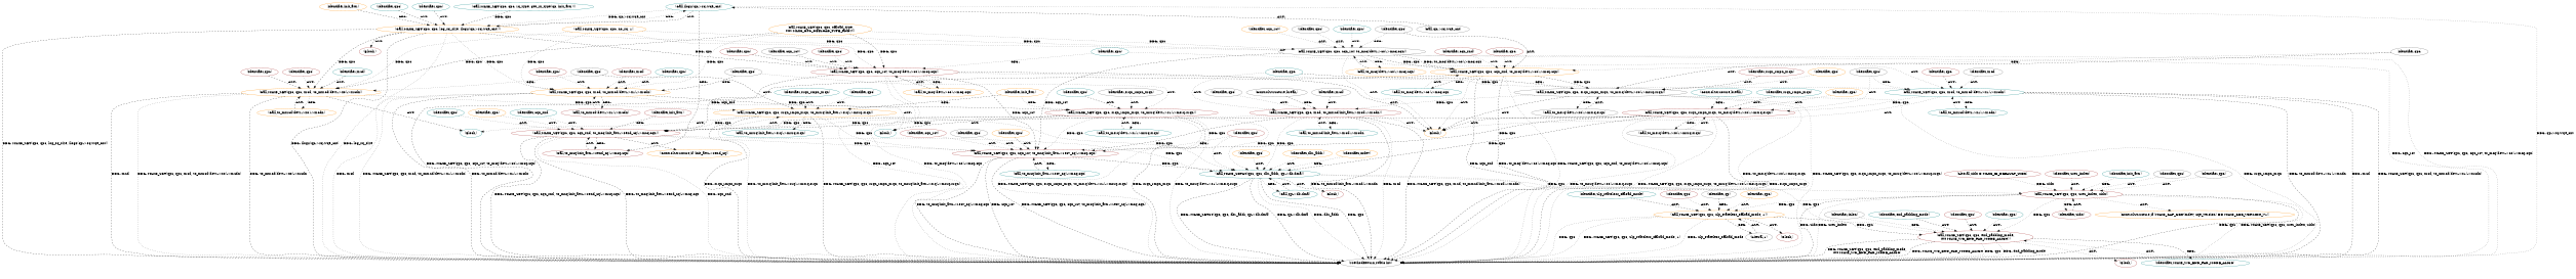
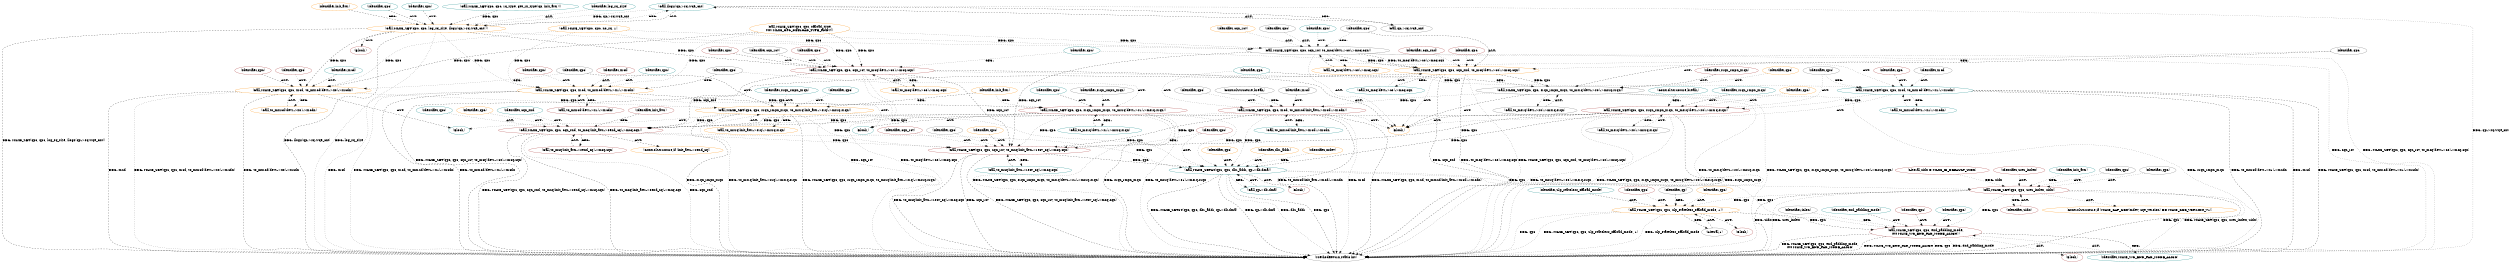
  digraph {
    node [color=teal]
    edge [style=dotted]
    n1 [label="(Call,ilog2(qp->sq.wqe_cnt))"]
    n2 [color=darkorange label="(Call,MLX5_SET(qpc, qpc, log_sq_size, ilog2(qp->sq.wqe_cnt)))"]
    n3 [color=gray40 label="(MethodReturn,static int)"]
    n4 [color=gray40 label="(Call,qp->sq.wqe_cnt)"]
    n5 [color=gray40 label="(Call,MLX5_SET(qpc, qpc, cqn_rcv, to_mcq(devr->c0)->mcq.cqn))"]
    n6 [color=brown label="(Call,MLX5_SET(qpc, qpc, cqn_rcv, to_mcq(devr->c0)->mcq.cqn))"]
    n7 [color=darkorange label="(Call,MLX5_SET(qpc, qpc, xrcd, to_mxrcd(devr->x0)->xrcdn))"]
    n8 [color=darkorange label="(Call,MLX5_SET(qpc, qpc, xrcd, to_mxrcd(devr->x1)->xrcdn))"]
    n9 [color=brown label="(Block,)"]
    n10 [color=darkorange label="(Call,MLX5_SET(qpc, qpc, cqn_snd, to_mcq(devr->c0)->mcq.cqn))"]
    n11 [color=brown label="(Call,MLX5_SET(qpc, qpc, cqn_rcv, to_mcq(init_attr->recv_cq)->mcq.cqn))"]
    n12 [color=darkorange label="(Call,to_mcq(devr->c0)->mcq.cqn)"]
    n13 [color=darkorange label="(Block,)"]
    n14 [label="(Call,MLX5_SET(qpc, qpc, xrcd, to_mxrcd(devr->x1)->xrcdn))"]
    n15 [color=darkorange label="(Call,to_mcq(devr->c0)->mcq.cqn)"]
    n16 [color=darkorange label="(Call,MLX5_SET(qpc, qpc, srqn_rmpn_xrqn, to_msrq(init_attr->srq)->msrq.srqn))"]
    n17 [color=darkorange label="(Call,to_mxrcd(devr->x0)->xrcdn)"]
    n18 [label="(Block,)"]
    n19 [color=brown label="(Call,MLX5_SET(qpc, qpc, srqn_rmpn_xrqn, to_msrq(devr->s1)->msrq.srqn))"]
    n20 [color=brown label="(Call,to_mxrcd(devr->x1)->xrcdn)"]
    n21 [label="(Block,)"]
    n22 [color=gray40 label="(Call,MLX5_SET(qpc, qpc, srqn_rmpn_xrqn, to_msrq(devr->s0)->msrq.srqn))"]
    n23 [color=brown label="(Call,MLX5_SET(qpc, qpc, cqn_snd, to_mcq(init_attr->send_cq)->mcq.cqn))"]
    n24 [label="(Call,to_mcq(devr->c0)->mcq.cqn)"]
    n25 [label="(Call,MLX5_SET64(qpc, qpc, dbr_addr, qp->db.dma))"]
    n26 [label="(Call,to_mcq(init_attr->recv_cq)->mcq.cqn)"]
    n27 [color=brown label="(Call,MLX5_SET(qpc, qpc, xrcd, to_mxrcd(init_attr->xrcd)->xrcdn))"]
    n28 [color=gray40 label="(Call,to_msrq(devr->s0)->msrq.srqn)"]
    n29 [color=darkorange label="(ControlStructure,if (init_attr->send_cq))"]
    n30 [color=brown label="(Call,to_mcq(init_attr->send_cq)->mcq.cqn)"]
    n31 [label="(Call,to_mxrcd(init_attr->xrcd)->xrcdn)"]
    n32 [color=brown label="(Call,MLX5_SET(qpc, qpc, user_index, uidx))"]
    n33 [color=brown label="(Call,MLX5_SET(qpc, qpc, end_padding_mode,\n\t\t\t\t MLX5_WQ_END_PAD_MODE_ALIGN))"]
    n34 [label="(Call,qp->db.dma)"]
    n35 [color=brown label="(Block,)"]
    n36 [color=darkorange label="(Call,MLX5_SET(qpc, qpc, ulp_stateless_offload_mode, 1))"]
    n37 [color=brown label="(Identifier,uidx)"]
    n38 [color=darkorange label="(ControlStructure,if (MLX5_CAP_GEN(mdev, cqe_version) == MLX5_CQE_VERSION_V1))"]
    n39 [color=gray40 label="(Literal,1)"]
    n40 [color=brown label="(Block,)"]
    n41 [label="(Identifier,MLX5_WQ_END_PAD_MODE_ALIGN)"]
    n42 [color=brown label="(Block,)"]
    n43 [color=brown label="(Call,MLX5_SET(qpc, qpc, srqn_rmpn_xrqn, to_msrq(devr->s0)->msrq.srqn))"]
    n44 [label="(Call,to_mxrcd(devr->x1)->xrcdn)"]
    n45 [color=gray40 label="(Call,to_msrq(devr->s0)->msrq.srqn)"]
-   n46 [label="(Call,to_msrq(init_attr->srq)->msrq.srqn)"]
+   n46 [color=darkorange label="(Call,to_msrq(init_attr->srq)->msrq.srqn)"]
    n47 [label="(Call,to_msrq(devr->s1)->msrq.srqn)"]
    n48 [label="(Identifier,init_attr)"]
    n49 [color=darkorange label="(Identifier,init_attr)"]
    n50 [color=gray40 label="(Identifier,qpc)"]
    n51 [color=gray40 label="(Identifier,qpc)"]
    n52 [label="(Identifier,qpc)"]
    n53 [color=gray40 label="(Identifier,qpc)"]
    n54 [label="(Identifier,qpc)"]
    n55 [color=brown label="(Identifier,cqn_rcv)"]
    n56 [color=darkorange label="(Identifier,qpc)"]
    n57 [color=gray40 label="(Identifier,qpc)"]
    n58 [color=brown label="(Literal,uidx = MLX5_IB_DEFAULT_UIDX)"]
    n59 [color=gray40 label="(Identifier,xrcd)"]
    n60 [label="(Identifier,qpc)"]
    n61 [color=gray40 label="(Identifier,qpc)"]
    n62 [color=brown label="(Identifier,init_attr)"]
    n63 [color=darkorange label="(Identifier,qpc)"]
    n64 [color=darkorange label="(Call,MLX5_SET(qpc, qpc, offload_type,\n\t\t\t\t MLX5_QPC_OFFLOAD_TYPE_RNDV))"]
    n65 [color=brown label="(Identifier,qpc)"]
    n66 [color=gray40 label="(Identifier,qpc)"]
    n67 [color=darkorange label="(Identifier,cqn_rcv)"]
    n68 [color=brown label="(Identifier,qpc)"]
    n69 [label="(Identifier,srqn_rmpn_xrqn)"]
    n70 [label="(Identifier,qpc)"]
    n71 [color=darkorange label="(Identifier,qpc)"]
    n72 [color=brown label="(Identifier,qpc)"]
    n73 [label="(Identifier,ulp_stateless_offload_mode)"]
    n74 [label="(Identifier,qpc)"]
    n75 [color=brown label="(Identifier,qpc)"]
    n76 [color=gray40 label="(Identifier,qpc)"]
    n77 [color=gray40 label="(Identifier,qpc)"]
    n78 [color=brown label="(Identifier,qpc)"]
    n79 [color=brown label="(Identifier,qpc)"]
    n80 [color=brown label="(Identifier,qpc)"]
    n81 [color=brown label="(Identifier,xrcd)"]
    n82 [label="(Identifier,qpc)"]
    n83 [label="(Identifier,qpc)"]
    n84 [color=gray40 label="(Identifier,cqn_rcv)"]
    n85 [color=darkorange label="(Identifier,dbr_addr)"]
    n86 [label="(ControlStructure,break;)"]
    n87 [color=darkorange label="(Identifier,mdev)"]
    n88 [color=brown label="(Identifier,qpc)"]
    n89 [color=brown label="(Identifier,qpc)"]
    n90 [color=brown label="(Identifier,srqn_rmpn_xrqn)"]
    n91 [color=brown label="(Identifier,user_index)"]
    n92 [color=gray40 label="(Identifier,qpc)"]
    n93 [color=gray40 label="(Identifier,inlen)"]
    n94 [color=darkorange label="(Identifier,init_attr)"]
    n95 [color=darkorange label="(Identifier,qpc)"]
    n96 [label="(Identifier,end_padding_mode)"]
    n97 [color=gray40 label="(Identifier,srqn_rmpn_xrqn)"]
    n98 [label="(Identifier,xrcd)"]
    n99 [label="(Call,MLX5_SET(qpc, qpc, rq_type, get_rx_type(qp, init_attr)))"]
    n100 [color=gray40 label="(Identifier,qp)"]
    n101 [color=darkorange label="(Identifier,qpc)"]
    n102 [color=gray40 label="(Identifier,xrcd)"]
    n103 [color=gray40 label="(Identifier,qpc)"]
    n104 [color=gray40 label="(ControlStructure,break;)"]
    n105 [label="(Identifier,qpc)"]
    n106 [color=brown label="(Identifier,qpc)"]
    n107 [label="(Identifier,qpc)"]
    n108 [color=darkorange label="(Identifier,qpc)"]
    n109 [color=darkorange label="(Call,MLX5_SET(qpc, qpc, no_sq, 1))"]
+   n110 [label="(Identifier,log_sq_size)"]
    n111 [label="(Identifier,cqn_snd)"]
    n112 [color=brown label="(Identifier,cqn_snd)"]
    n113 [label="(Identifier,srqn_rmpn_xrqn)"]
    n114 [label="(Identifier,qpc)"]
    n1 -> n2 [label="AST: " style=dashed]
    n1 -> n2 [label="DDG: qp->sq.wqe_cnt"]
    n1 -> n3 [label="DDG: qp->sq.wqe_cnt"]
-   n1 -> n30 [label="CFG: " style=dashed]
+   n1 -> n4 [label="CFG: " style=dashed]
    n2 -> n1 [label="CFG: "]
    n2 -> n3 [label="DDG: MLX5_SET(qpc, qpc, log_sq_size, ilog2(qp->sq.wqe_cnt))" style=dashed]
    n2 -> n3 [label="DDG: ilog2(qp->sq.wqe_cnt)" style=dashed]
    n2 -> n3 [label="DDG: log_sq_size"]
    n2 -> n5 [label="DDG: qpc"]
    n2 -> n6 [label="DDG: qpc" style=dashed]
    n2 -> n7 [label="DDG: qpc" style=dashed]
    n2 -> n8 [label="DDG: qpc"]
    n2 -> n9 [label="AST: " style=dashed]
    n4 -> n1 [label="AST: " style=dashed]
    n5 -> n3 [label="DDG: MLX5_SET(qpc, qpc, cqn_rcv, to_mcq(devr->c0)->mcq.cqn)"]
    n5 -> n3 [label="DDG: cqn_rcv"]
    n5 -> n10 [label="DDG: qpc" style=dashed]
    n5 -> n10 [label="DDG: to_mcq(devr->c0)->mcq.cqn" style=dashed]
    n5 -> n11 [label="DDG: cqn_rcv" style=dashed]
    n5 -> n12 [label="CFG: "]
    n5 -> n13 [label="AST: "]
    n6 -> n3 [label="DDG: cqn_rcv"]
    n6 -> n3 [label="DDG: to_mcq(devr->c0)->mcq.cqn"]
    n6 -> n3 [label="DDG: MLX5_SET(qpc, qpc, cqn_rcv, to_mcq(devr->c0)->mcq.cqn)" style=dashed]
    n6 -> n11 [label="DDG: cqn_rcv" style=dashed]
    n6 -> n13 [label="AST: " style=dashed]
    n6 -> n14 [label="DDG: qpc"]
    n6 -> n15 [label="CFG: "]
    n7 -> n3 [label="DDG: MLX5_SET(qpc, qpc, xrcd, to_mxrcd(devr->x0)->xrcdn)"]
    n7 -> n3 [label="DDG: to_mxrcd(devr->x0)->xrcdn" style=dashed]
    n7 -> n3 [label="DDG: xrcd" style=dashed]
    n7 -> n16 [label="DDG: qpc"]
    n7 -> n17 [label="CFG: "]
    n7 -> n18 [label="AST: " style=dashed]
    n8 -> n3 [label="DDG: xrcd"]
    n8 -> n3 [label="DDG: MLX5_SET(qpc, qpc, xrcd, to_mxrcd(devr->x1)->xrcdn)"]
    n8 -> n3 [label="DDG: to_mxrcd(devr->x1)->xrcdn" style=dashed]
    n8 -> n19 [label="DDG: qpc" style=dashed]
    n8 -> n20 [label="CFG: " style=dashed]
    n8 -> n21 [label="AST: "]
    n10 -> n3 [label="DDG: cqn_snd" style=dashed]
    n10 -> n3 [label="DDG: to_mcq(devr->c0)->mcq.cqn" style=dashed]
    n10 -> n3 [label="DDG: MLX5_SET(qpc, qpc, cqn_snd, to_mcq(devr->c0)->mcq.cqn)"]
    n10 -> n13 [label="AST: "]
    n10 -> n22 [label="DDG: qpc" style=dashed]
    n10 -> n23 [label="DDG: cqn_snd" style=dashed]
    n10 -> n24 [label="CFG: " style=dashed]
    n11 -> n3 [label="DDG: cqn_rcv" style=dashed]
    n11 -> n3 [label="DDG: MLX5_SET(qpc, qpc, cqn_rcv, to_mcq(init_attr->recv_cq)->mcq.cqn)" style=dashed]
    n11 -> n3 [label="DDG: to_mcq(init_attr->recv_cq)->mcq.cqn" style=dashed]
    n11 -> n25 [label="DDG: qpc" style=dashed]
    n11 -> n26 [label="CFG: "]
    n12 -> n5 [label="AST: " style=dashed]
    n14 -> n3 [label="DDG: to_mxrcd(devr->x1)->xrcdn" style=dashed]
    n14 -> n3 [label="DDG: xrcd" style=dashed]
    n14 -> n3 [label="DDG: MLX5_SET(qpc, qpc, xrcd, to_mxrcd(devr->x1)->xrcdn)" style=dashed]
    n14 -> n13 [label="AST: "]
    n14 -> n43 [label="DDG: qpc"]
    n14 -> n44 [label="CFG: "]
    n15 -> n6 [label="AST: " style=dashed]
    n16 -> n3 [label="DDG: MLX5_SET(qpc, qpc, srqn_rmpn_xrqn, to_msrq(init_attr->srq)->msrq.srqn)" style=dashed]
    n16 -> n3 [label="DDG: srqn_rmpn_xrqn" style=dashed]
    n16 -> n3 [label="DDG: to_msrq(init_attr->srq)->msrq.srqn"]
    n16 -> n11 [label="DDG: qpc"]
    n16 -> n18 [label="AST: "]
    n16 -> n23 [label="DDG: qpc"]
    n16 -> n25 [label="DDG: qpc"]
    n16 -> n46 [label="CFG: " style=dashed]
    n17 -> n7 [label="AST: " style=dashed]
    n19 -> n3 [label="DDG: MLX5_SET(qpc, qpc, srqn_rmpn_xrqn, to_msrq(devr->s1)->msrq.srqn)"]
    n19 -> n3 [label="DDG: srqn_rmpn_xrqn" style=dashed]
    n19 -> n3 [label="DDG: to_msrq(devr->s1)->msrq.srqn"]
    n19 -> n11 [label="DDG: qpc"]
    n19 -> n21 [label="AST: " style=dashed]
    n19 -> n23 [label="DDG: qpc" style=dashed]
    n19 -> n25 [label="DDG: qpc"]
    n19 -> n47 [label="CFG: "]
    n20 -> n8 [label="AST: "]
    n22 -> n3 [label="DDG: to_msrq(devr->s0)->msrq.srqn"]
    n22 -> n3 [label="DDG: MLX5_SET(qpc, qpc, srqn_rmpn_xrqn, to_msrq(devr->s0)->msrq.srqn)"]
    n22 -> n3 [label="DDG: srqn_rmpn_xrqn"]
    n22 -> n13 [label="AST: " style=dashed]
    n22 -> n27 [label="DDG: qpc"]
    n22 -> n28 [label="CFG: "]
    n23 -> n3 [label="DDG: cqn_snd"]
    n23 -> n3 [label="DDG: MLX5_SET(qpc, qpc, cqn_snd, to_mcq(init_attr->send_cq)->mcq.cqn)" style=dashed]
    n23 -> n3 [label="DDG: to_mcq(init_attr->send_cq)->mcq.cqn" style=dashed]
    n23 -> n11 [label="DDG: qpc"]
    n23 -> n25 [label="DDG: qpc"]
    n23 -> n29 [label="AST: " style=dashed]
    n23 -> n30 [label="CFG: " style=dashed]
    n24 -> n10 [label="AST: "]
    n25 -> n3 [label="DDG: qpc" style=dashed]
    n25 -> n3 [label="DDG: MLX5_SET64(qpc, qpc, dbr_addr, qp->db.dma)" style=dashed]
    n25 -> n3 [label="DDG: qp->db.dma" style=dashed]
    n25 -> n3 [label="DDG: dbr_addr"]
    n25 -> n32 [label="DDG: qpc"]
    n25 -> n33 [label="DDG: qpc"]
    n25 -> n34 [label="CFG: "]
    n25 -> n35 [label="AST: " style=dashed]
    n26 -> n11 [label="AST: " style=dashed]
    n27 -> n3 [label="DDG: to_mxrcd(init_attr->xrcd)->xrcdn" style=dashed]
    n27 -> n3 [label="DDG: xrcd"]
    n27 -> n3 [label="DDG: MLX5_SET(qpc, qpc, xrcd, to_mxrcd(init_attr->xrcd)->xrcdn)" style=dashed]
    n27 -> n11 [label="DDG: qpc" style=dashed]
    n27 -> n13 [label="AST: "]
    n27 -> n23 [label="DDG: qpc"]
    n27 -> n25 [label="DDG: qpc"]
    n27 -> n31 [label="CFG: "]
    n28 -> n22 [label="AST: " style=dashed]
    n30 -> n23 [label="AST: " style=dashed]
    n31 -> n27 [label="AST: "]
    n32 -> n3 [label="DDG: qpc" style=dashed]
    n32 -> n3 [label="DDG: MLX5_SET(qpc, qpc, user_index, uidx)"]
    n32 -> n3 [label="DDG: uidx" style=dashed]
    n32 -> n3 [label="DDG: user_index"]
    n32 -> n33 [label="DDG: qpc"]
    n32 -> n36 [label="DDG: qpc"]
    n32 -> n37 [label="CFG: "]
    n32 -> n38 [label="AST: "]
    n33 -> n3 [label="DDG: MLX5_SET(qpc, qpc, end_padding_mode,\n\t\t\t\t MLX5_WQ_END_PAD_MODE_ALIGN)" style=dashed]
    n33 -> n3 [label="DDG: MLX5_WQ_END_PAD_MODE_ALIGN" style=dashed]
    n33 -> n3 [label="DDG: qpc"]
    n33 -> n3 [label="DDG: end_padding_mode"]
    n33 -> n41 [label="CFG: " style=dashed]
    n33 -> n42 [label="AST: "]
    n34 -> n25 [label="AST: " style=dashed]
    n36 -> n3 [label="DDG: qpc"]
    n36 -> n3 [label="DDG: MLX5_SET(qpc, qpc, ulp_stateless_offload_mode, 1)"]
    n36 -> n3 [label="DDG: ulp_stateless_offload_mode"]
    n36 -> n33 [label="DDG: qpc" style=dashed]
    n36 -> n39 [label="CFG: " style=dashed]
    n36 -> n40 [label="AST: " style=dashed]
    n37 -> n32 [label="AST: " style=dashed]
    n39 -> n36 [label="AST: " style=dashed]
    n41 -> n33 [label="AST: "]
    n43 -> n3 [label="DDG: to_msrq(devr->s0)->msrq.srqn"]
    n43 -> n3 [label="DDG: MLX5_SET(qpc, qpc, srqn_rmpn_xrqn, to_msrq(devr->s0)->msrq.srqn)"]
    n43 -> n3 [label="DDG: srqn_rmpn_xrqn" style=dashed]
    n43 -> n11 [label="DDG: qpc" style=dashed]
    n43 -> n13 [label="AST: " style=dashed]
    n43 -> n23 [label="DDG: qpc" style=dashed]
    n43 -> n25 [label="DDG: qpc" style=dashed]
    n43 -> n45 [label="CFG: " style=dashed]
    n44 -> n14 [label="AST: "]
    n45 -> n43 [label="AST: "]
    n46 -> n16 [label="AST: "]
    n47 -> n19 [label="AST: " style=dashed]
    n48 -> n32 [label="CFG: "]
    n49 -> n2 [label="CFG: " style=dashed]
    n50 -> n32 [label="AST: "]
    n51 -> n5 [label="CFG: "]
    n51 -> n10 [label="AST: " style=dashed]
    n52 -> n6 [label="CFG: "]
    n52 -> n14 [label="AST: "]
    n53 -> n32 [label="AST: "]
    n54 -> n8 [label="AST: "]
    n55 -> n11 [label="AST: "]
    n56 -> n36 [label="AST: "]
    n57 -> n8 [label="CFG: " style=dashed]
    n57 -> n19 [label="AST: "]
    n58 -> n32 [label="DDG: uidx"]
    n59 -> n27 [label="AST: " style=dashed]
    n60 -> n2 [label="AST: " style=dashed]
    n61 -> n11 [label="AST: "]
    n62 -> n23 [label="CFG: " style=dashed]
    n63 -> n11 [label="AST: " style=dashed]
    n64 -> n5 [label="DDG: qpc"]
    n64 -> n6 [label="DDG: qpc" style=dashed]
    n64 -> n7 [label="DDG: qpc" style=dashed]
    n64 -> n8 [label="DDG: qpc"]
    n65 -> n6 [label="AST: "]
    n66 -> n7 [label="CFG: "]
    n66 -> n16 [label="AST: " style=dashed]
    n67 -> n5 [label="AST: "]
    n68 -> n7 [label="AST: " style=dashed]
    n69 -> n43 [label="AST: " style=dashed]
    n70 -> n19 [label="AST: " style=dashed]
    n71 -> n43 [label="AST: "]
    n72 -> n7 [label="AST: "]
    n73 -> n36 [label="AST: " style=dashed]
    n74 -> n16 [label="AST: "]
    n75 -> n6 [label="AST: " style=dashed]
    n76 -> n27 [label="AST: "]
    n77 -> n10 [label="CFG: "]
    n77 -> n22 [label="AST: " style=dashed]
    n78 -> n8 [label="AST: "]
    n79 -> n10 [label="AST: "]
    n80 -> n36 [label="AST: "]
    n81 -> n8 [label="AST: "]
    n82 -> n22 [label="CFG: " style=dashed]
    n82 -> n27 [label="AST: "]
    n83 -> n2 [label="AST: " style=dashed]
    n84 -> n6 [label="AST: " style=dashed]
    n85 -> n25 [label="AST: "]
    n86 -> n43 [label="CFG: " style=dashed]
    n87 -> n25 [label="CFG: "]
    n88 -> n11 [label="CFG: "]
    n88 -> n25 [label="AST: "]
    n89 -> n14 [label="AST: " style=dashed]
    n90 -> n22 [label="AST: " style=dashed]
    n91 -> n32 [label="AST: "]
    n92 -> n14 [label="CFG: "]
    n92 -> n43 [label="AST: "]
    n93 -> n33 [label="CFG: "]
    n94 -> n16 [label="CFG: " style=dashed]
    n94 -> n19 [label="CFG: "]
    n95 -> n25 [label="AST: "]
    n96 -> n33 [label="AST: " style=dashed]
    n97 -> n19 [label="AST: "]
    n98 -> n7 [label="AST: " style=dashed]
    n99 -> n2 [label="DDG: qpc" style=dashed]
    n100 -> n36 [label="CFG: " style=dashed]
    n101 -> n22 [label="AST: "]
    n102 -> n14 [label="AST: "]
    n103 -> n5 [label="AST: "]
    n104 -> n27 [label="CFG: " style=dashed]
    n105 -> n5 [label="AST: "]
    n106 -> n33 [label="AST: " style=dashed]
    n107 -> n23 [label="AST: "]
    n108 -> n23 [label="AST: "]
    n109 -> n5 [label="DDG: qpc"]
    n109 -> n6 [label="DDG: qpc"]
    n109 -> n7 [label="DDG: qpc"]
    n109 -> n8 [label="DDG: qpc"]
+   n110 -> n2 [label="AST: "]
    n111 -> n23 [label="AST: "]
    n112 -> n10 [label="AST: "]
    n113 -> n16 [label="AST: "]
    n114 -> n33 [label="AST: "]
  }
